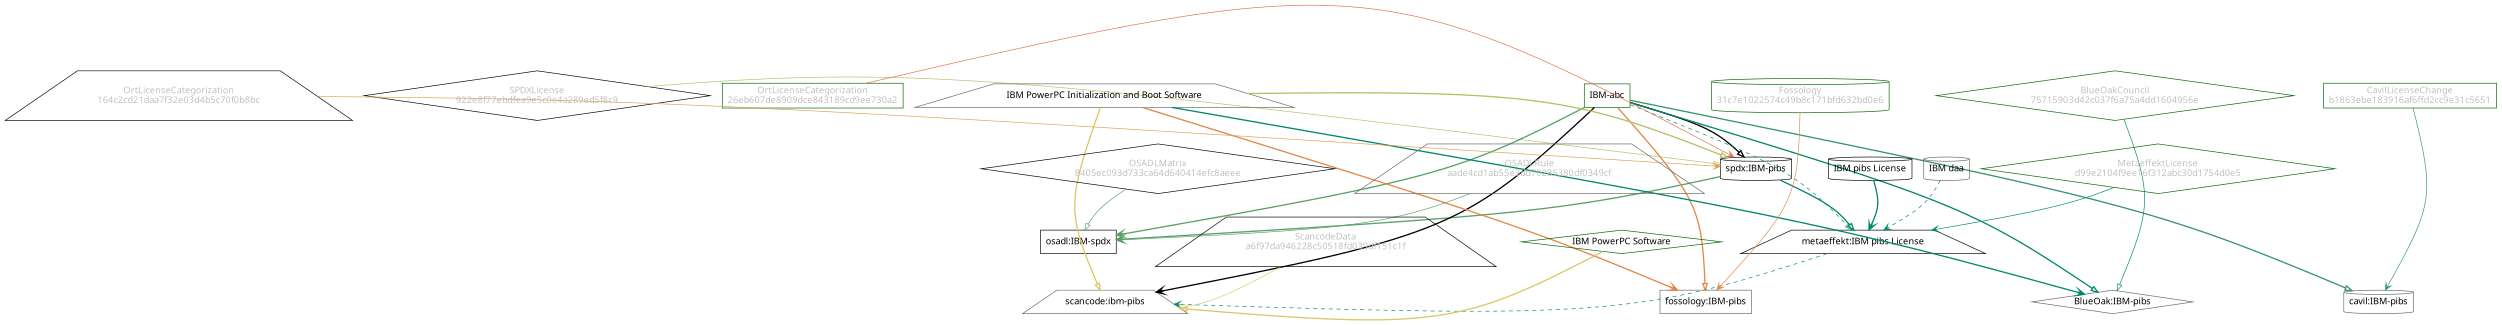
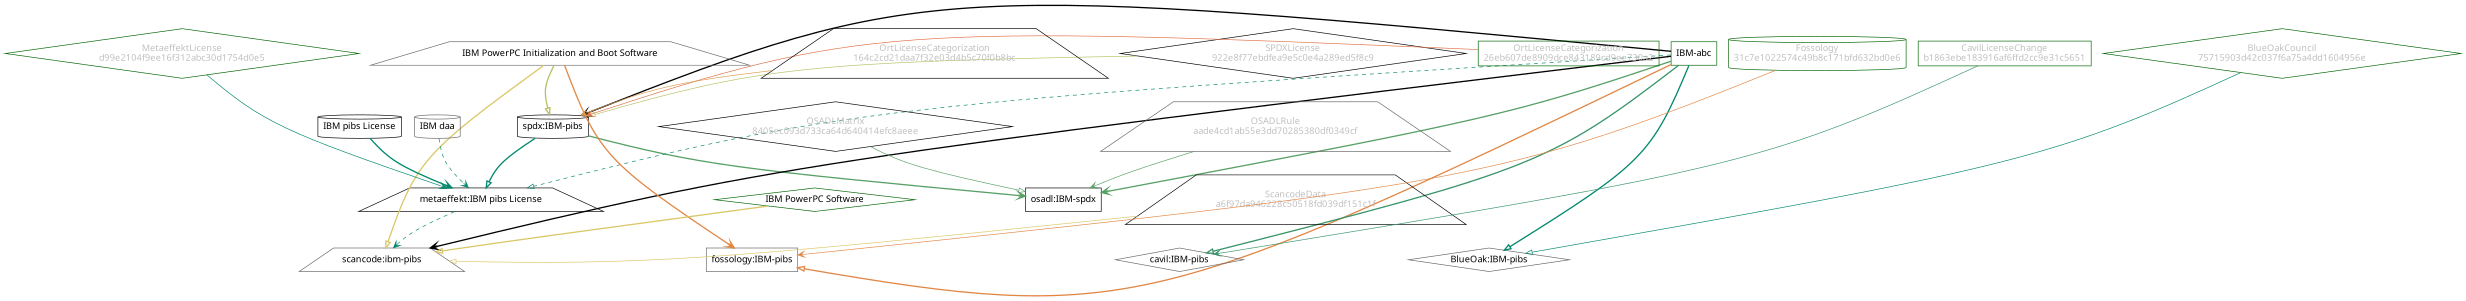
  strict digraph {
    fontname="Noto Sans"
    splines=curved
    node [color=black fontname="Noto Sans" shape=diamond]
    edge [arrowhead=vee color="#00876c" fontname="Noto Sans" weight=0.7 style=bold]
    n1 [fillcolor="beige;1" fontcolor=gray label="SPDXLicense\n922e8f77ebdfea9e5c0e4a289ed5f8c9"]
    n2 [label="spdx:IBM-pibs" shape=cylinder]
    n3 [label="osadl:IBM-spdx" shape=box]
    n4 [label="metaeffekt:IBM pibs License" shape=trapezium]
    n5 [color=gray40 label="scancode:ibm-pibs" shape=trapezium]
    n6 [color=darkgreen label="IBM-abc" shape=box]
    n7 [color=gray40 label="BlueOak:IBM-pibs"]
    n8 [color=gray40 label="fossology:IBM-pibs" shape=box]
-   n9 [color=gray40 label="cavil:IBM-pibs" shape=cylinder]
+   n9 [color=gray40 label="cavil:IBM-pibs"]
    n10 [color=gray40 label="IBM PowerPC Initialization and Boot Software" shape=trapezium]
    n11 [color=darkgreen fillcolor="beige;1" fontcolor=gray label="BlueOakCouncil\n75715903d42c037f6a75a4dd1604956e"]
    n12 [color=gray40 fillcolor="beige;1" fontcolor=gray label="OSADLRule\naade4cd1ab55e3dd70285380df0349cf" shape=trapezium]
    n13 [fillcolor="beige;1" fontcolor=gray label="OSADLMatrix\n8405ec093d733ca64d640414efc8aeee"]
    n14 [fillcolor="beige;1" fontcolor=gray label="ScancodeData\na6f97da946228c50518fd039df151c1f" shape=trapezium]
    n15 [color=darkgreen label="IBM PowerPC Software"]
    n16 [color=darkgreen fillcolor="beige;1" fontcolor=gray label="Fossology\n31c7e1022574c49b8c171bfd632bd0e6" shape=cylinder]
    n17 [color=darkgreen fillcolor="beige;1" fontcolor=gray label="OrtLicenseCategorization\n26eb607de8909dce843189cd9ee730a2" shape=box]
    n18 [fillcolor="beige;1" fontcolor=gray label="OrtLicenseCategorization\n164c2cd21daa7f32e03d4b5c70f0b8bc" shape=trapezium]
    n19 [color=darkgreen fillcolor="beige;1" fontcolor=gray label="CavilLicenseChange\nb1863ebe183916af6ffd2cc9e31c5651" shape=box]
    n20 [color=darkgreen fillcolor="beige;1" fontcolor=gray label="MetaeffektLicense\nd99e2104f9ee16f312abc30d1754d0e5"]
    n21 [label="IBM pibs License" shape=cylinder]
    n22 [color=gray40 label="IBM daa" shape=cylinder]
    n1 -> n2 [arrowhead=onormal color="#b8bf62" weight=0.5 style=""]
    n2 -> n3 [color="#58a066"]
    n2 -> n4 [arrowhead=onormal]
    n4 -> n5 [style=dashed weight=0.5]
-   n6 -> n2 [arrowhead=onormal color=""]
+   n6 -> n2 [color=""]
    n6 -> n3 [color="#58a066"]
    n6 -> n4 [arrowhead=onormal style=dashed weight=0.5]
    n6 -> n5 [color=""]
    n6 -> n7 [arrowhead=onormal]
    n6 -> n8 [arrowhead=onormal color="#e18745"]
    n6 -> n9 [arrowhead=onormal color="#379469"]
    n10 -> n2 [arrowhead=onormal color="#b8bf62"]
    n10 -> n5 [arrowhead=onormal color="#dac767"]
-   n10 -> n7
    n10 -> n8 [color="#e18745"]
    n11 -> n7 [arrowhead=onormal weight=0.5 style=""]
    n12 -> n3 [color="#58a066" weight=0.5 style=""]
    n13 -> n3 [arrowhead=onormal color="#58a066" weight=0.5 style=""]
    n14 -> n5 [arrowhead=onormal color="#dac767" weight=0.5 style=""]
    n15 -> n5 [arrowhead=onormal color="#dac767"]
    n16 -> n8 [color="#e18745" weight=0.5 style=""]
    n17 -> n2 [color="#e06f45" weight=0.5 style=""]
    n18 -> n2 [color="#e09d4b" weight=0.5 style=""]
    n19 -> n9 [color="#379469" weight=0.5 style=""]
    n20 -> n4 [weight=0.5 style=""]
    n21 -> n4
    n22 -> n4 [style=dashed weight=0.5]
  }
